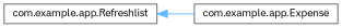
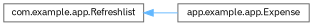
  digraph {
    rankdir=LR
    fontname="IBM Plex Sans"
    node [color=grey40 fillcolor=white fontname="IBM Plex Sans" fontsize=10 shape=box style=filled]
    n1 [height=0.2 label="com.example.app.Refreshlist" width=0.4]
-   n2 [height=0.2 label="com.example.app.Expense" width=0.4]
+   n2 [height=0.2 label="app.example.app.Expense" width=0.4]
    n1 -> n2 [color=steelblue1 dir=back fontname="IBM Plex Sans" fontsize=10 labelfontname=Helvetica labelfontsize=10 style=solid]
  }
